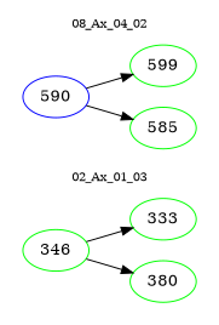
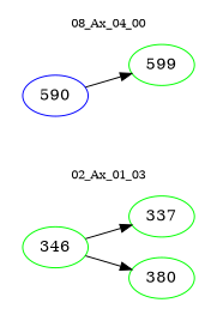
  digraph {
    rankdir=LR
    node [color=green]
    edge [color=black]
    n1 [label=346]
    n2 [label=380]
-   n3 [label=333]
+   n3 [label=337]
    n4 [color=blue label=590]
-   n5 [label=585]
    n6 [label=599]
    subgraph cluster_1 {
      color=white
      fontsize=10
      label="02_Ax_01_03"
      n1
      n2
      n3
    }
    subgraph cluster_2 {
      color=white
      fontsize=10
-     label="08_Ax_04_02"
+     label="08_Ax_04_00"
      n4
-     n5
      n6
    }
    n1 -> n2
    n1 -> n3
-   n4 -> n5
    n4 -> n6
  }
